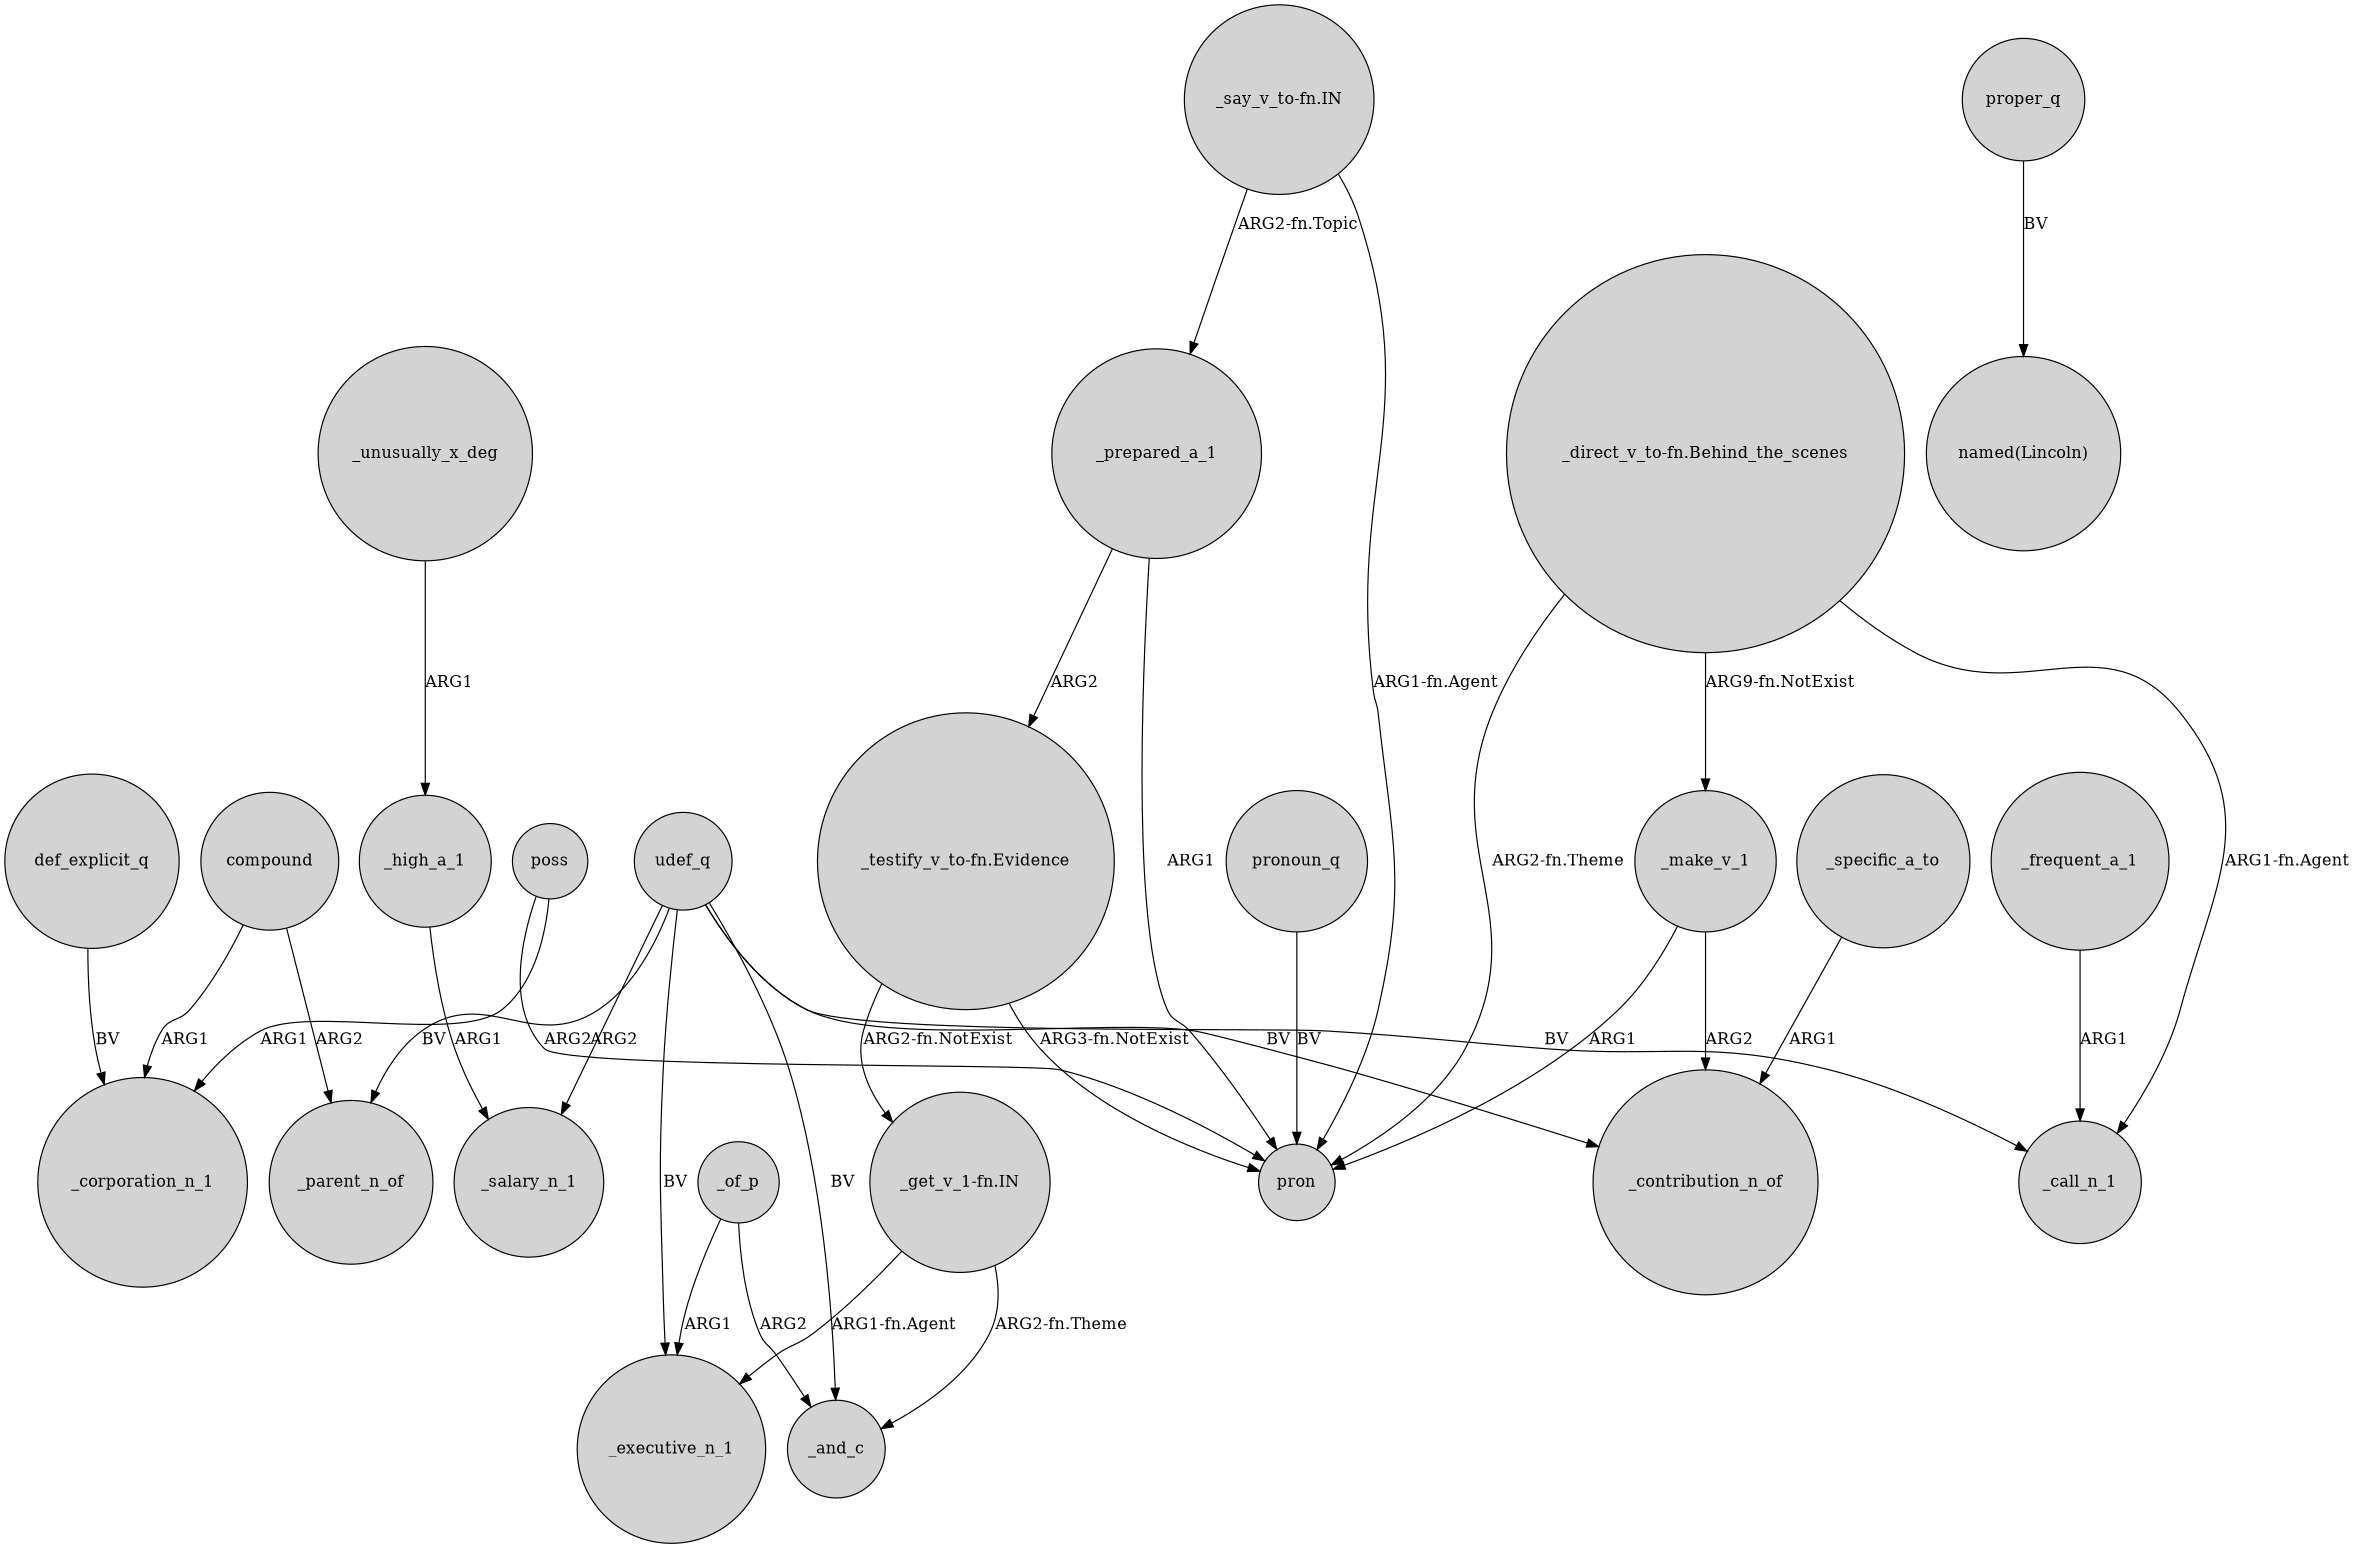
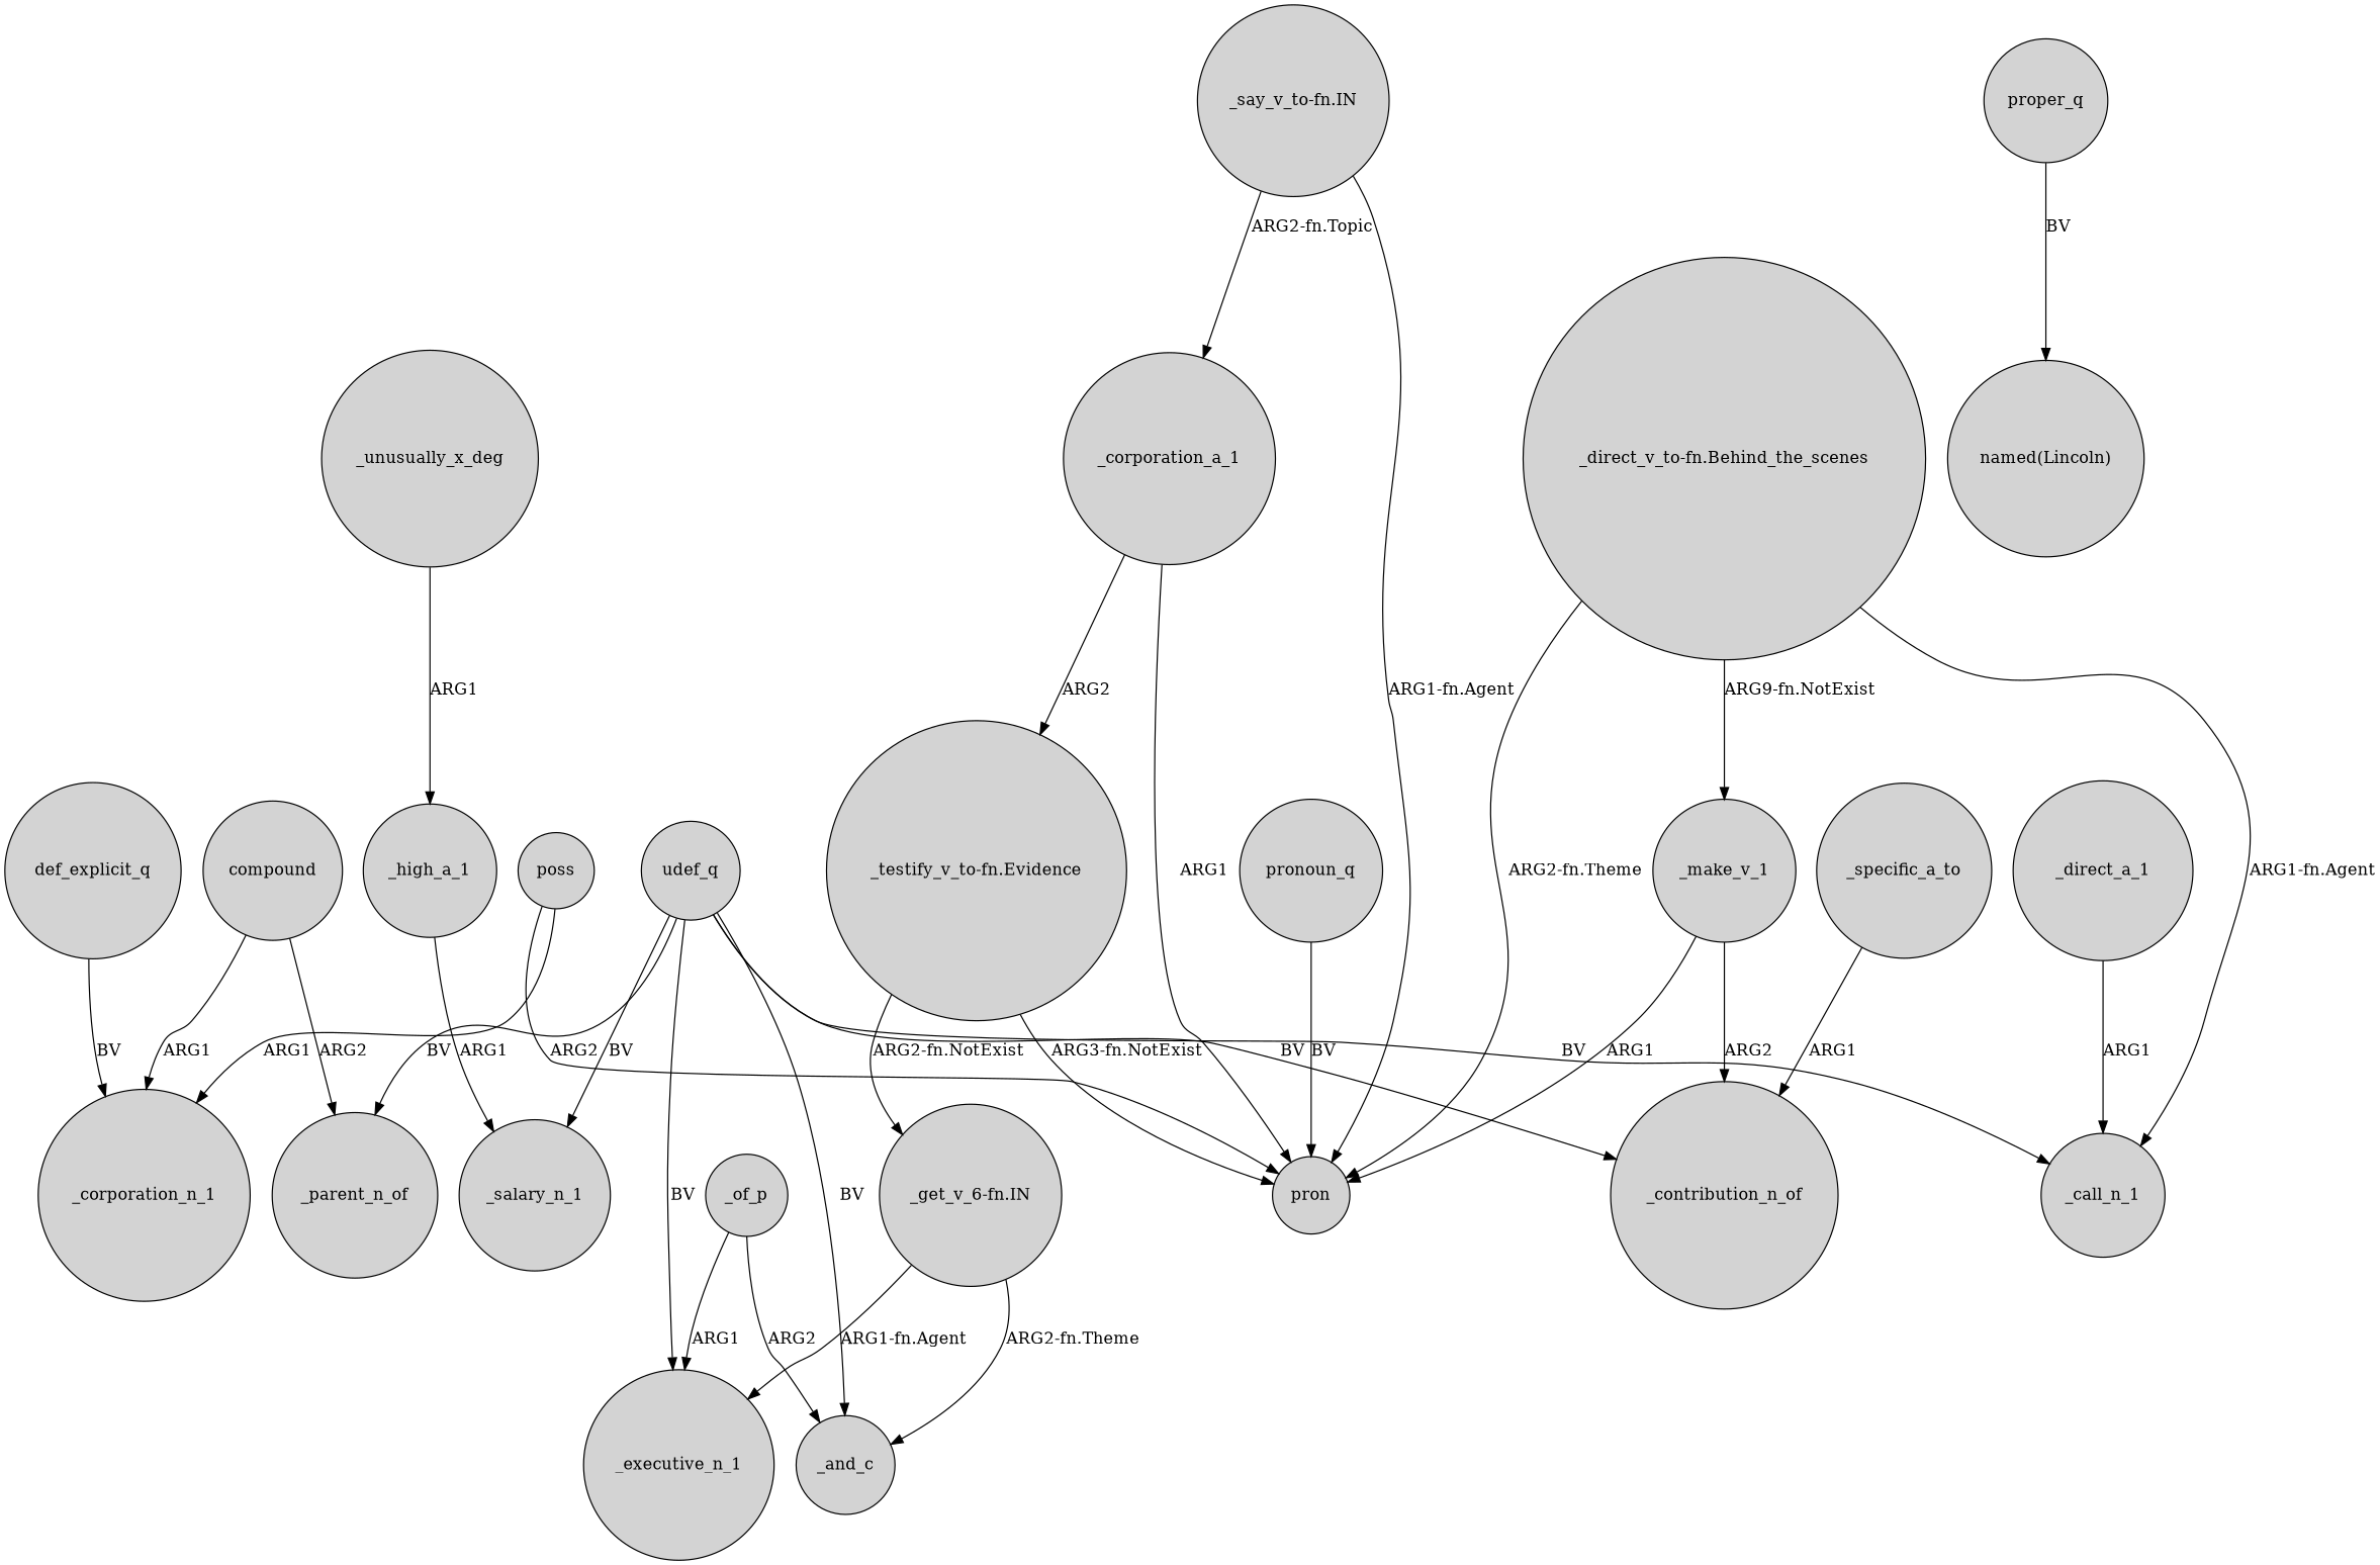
  digraph {
    node [shape=circle style=filled]
    _of_p
    _executive_n_1
    _and_c
-   _prepared_a_1
+   _prepared_a_1 [label=_corporation_a_1]
    pron
    "_testify_v_to-fn.Evidence"
-   "_get_v_1-fn.IN"
+   "_get_v_1-fn.IN" [label="_get_v_6-fn.IN"]
    udef_q
    _parent_n_of
    _contribution_n_of
    _salary_n_1
    _call_n_1
    poss
    _corporation_n_1
    _specific_a_to
    _high_a_1
    "_direct_v_to-fn.Behind_the_scenes"
    _make_v_1
    "_say_v_to-fn.IN"
    compound
    proper_q
    "named(Lincoln)"
    pronoun_q
    def_explicit_q
-   _frequent_a_1
+   _frequent_a_1 [label=_direct_a_1]
    _unusually_x_deg
    _of_p -> _executive_n_1 [label=ARG1]
    _of_p -> _and_c [label=ARG2]
    _prepared_a_1 -> pron [label=ARG1]
    _prepared_a_1 -> "_testify_v_to-fn.Evidence" [label=ARG2]
    "_testify_v_to-fn.Evidence" -> pron [label="ARG3-fn.NotExist"]
    "_testify_v_to-fn.Evidence" -> "_get_v_1-fn.IN" [label="ARG2-fn.NotExist"]
    "_get_v_1-fn.IN" -> _executive_n_1 [label="ARG1-fn.Agent"]
    "_get_v_1-fn.IN" -> _and_c [label="ARG2-fn.Theme"]
    udef_q -> _executive_n_1 [label=BV]
    udef_q -> _and_c [label=BV]
    udef_q -> _parent_n_of [label=BV]
    udef_q -> _contribution_n_of [label=BV]
-   udef_q -> _salary_n_1 [label=ARG2]
+   udef_q -> _salary_n_1 [label=BV]
    udef_q -> _call_n_1 [label=BV]
    poss -> pron [label=ARG2]
    poss -> _corporation_n_1 [label=ARG1]
    _specific_a_to -> _contribution_n_of [label=ARG1]
    _high_a_1 -> _salary_n_1 [label=ARG1]
    "_direct_v_to-fn.Behind_the_scenes" -> pron [label="ARG2-fn.Theme"]
    "_direct_v_to-fn.Behind_the_scenes" -> _call_n_1 [label="ARG1-fn.Agent"]
    "_direct_v_to-fn.Behind_the_scenes" -> _make_v_1 [label="ARG9-fn.NotExist"]
    _make_v_1 -> pron [label=ARG1]
    _make_v_1 -> _contribution_n_of [label=ARG2]
    "_say_v_to-fn.IN" -> _prepared_a_1 [label="ARG2-fn.Topic"]
    "_say_v_to-fn.IN" -> pron [label="ARG1-fn.Agent"]
    compound -> _parent_n_of [label=ARG2]
    compound -> _corporation_n_1 [label=ARG1]
    proper_q -> "named(Lincoln)" [label=BV]
    pronoun_q -> pron [label=BV]
    def_explicit_q -> _corporation_n_1 [label=BV]
    _frequent_a_1 -> _call_n_1 [label=ARG1]
    _unusually_x_deg -> _high_a_1 [label=ARG1]
  }
